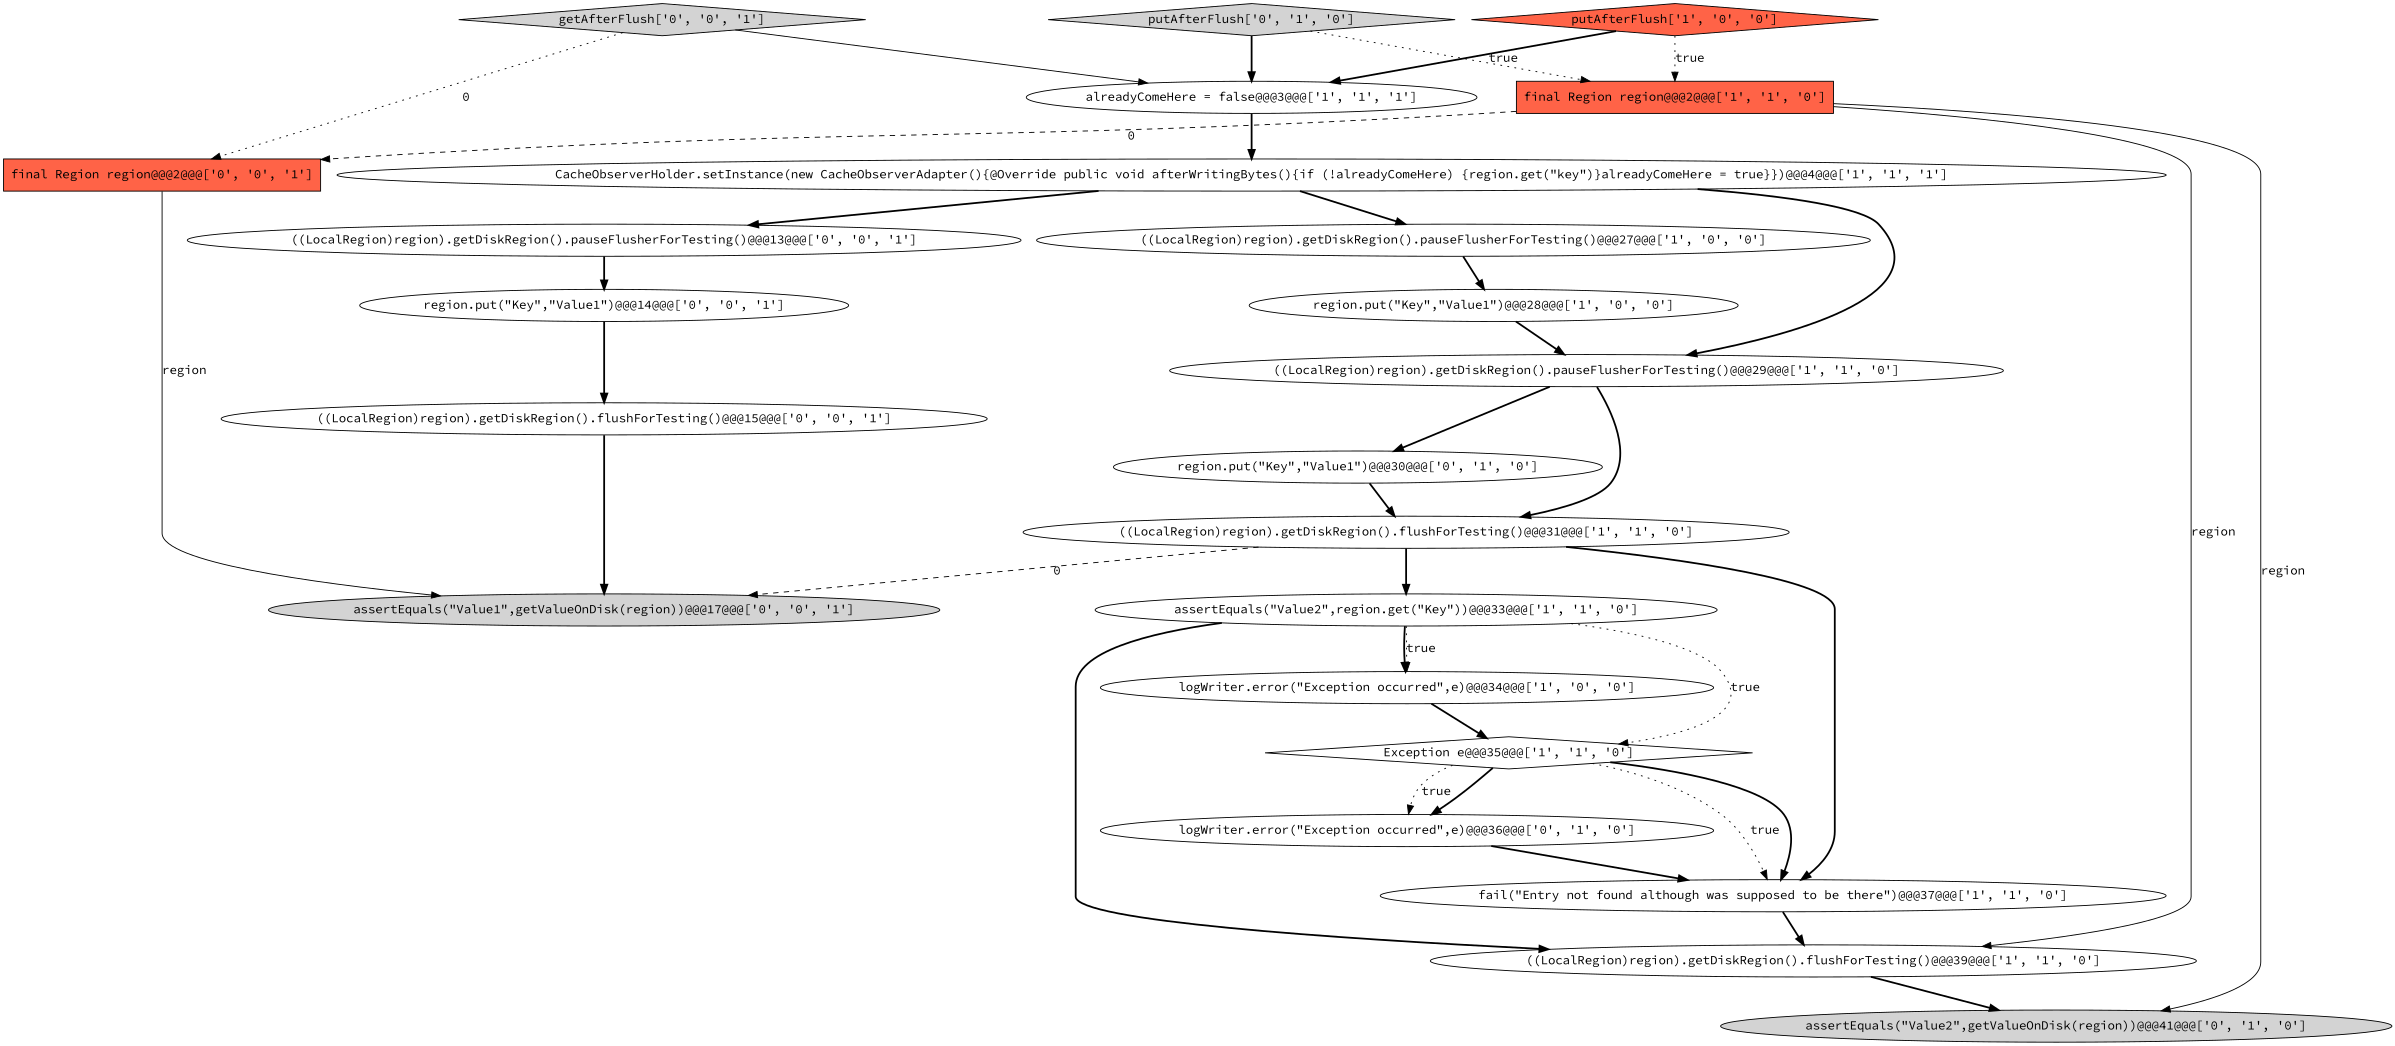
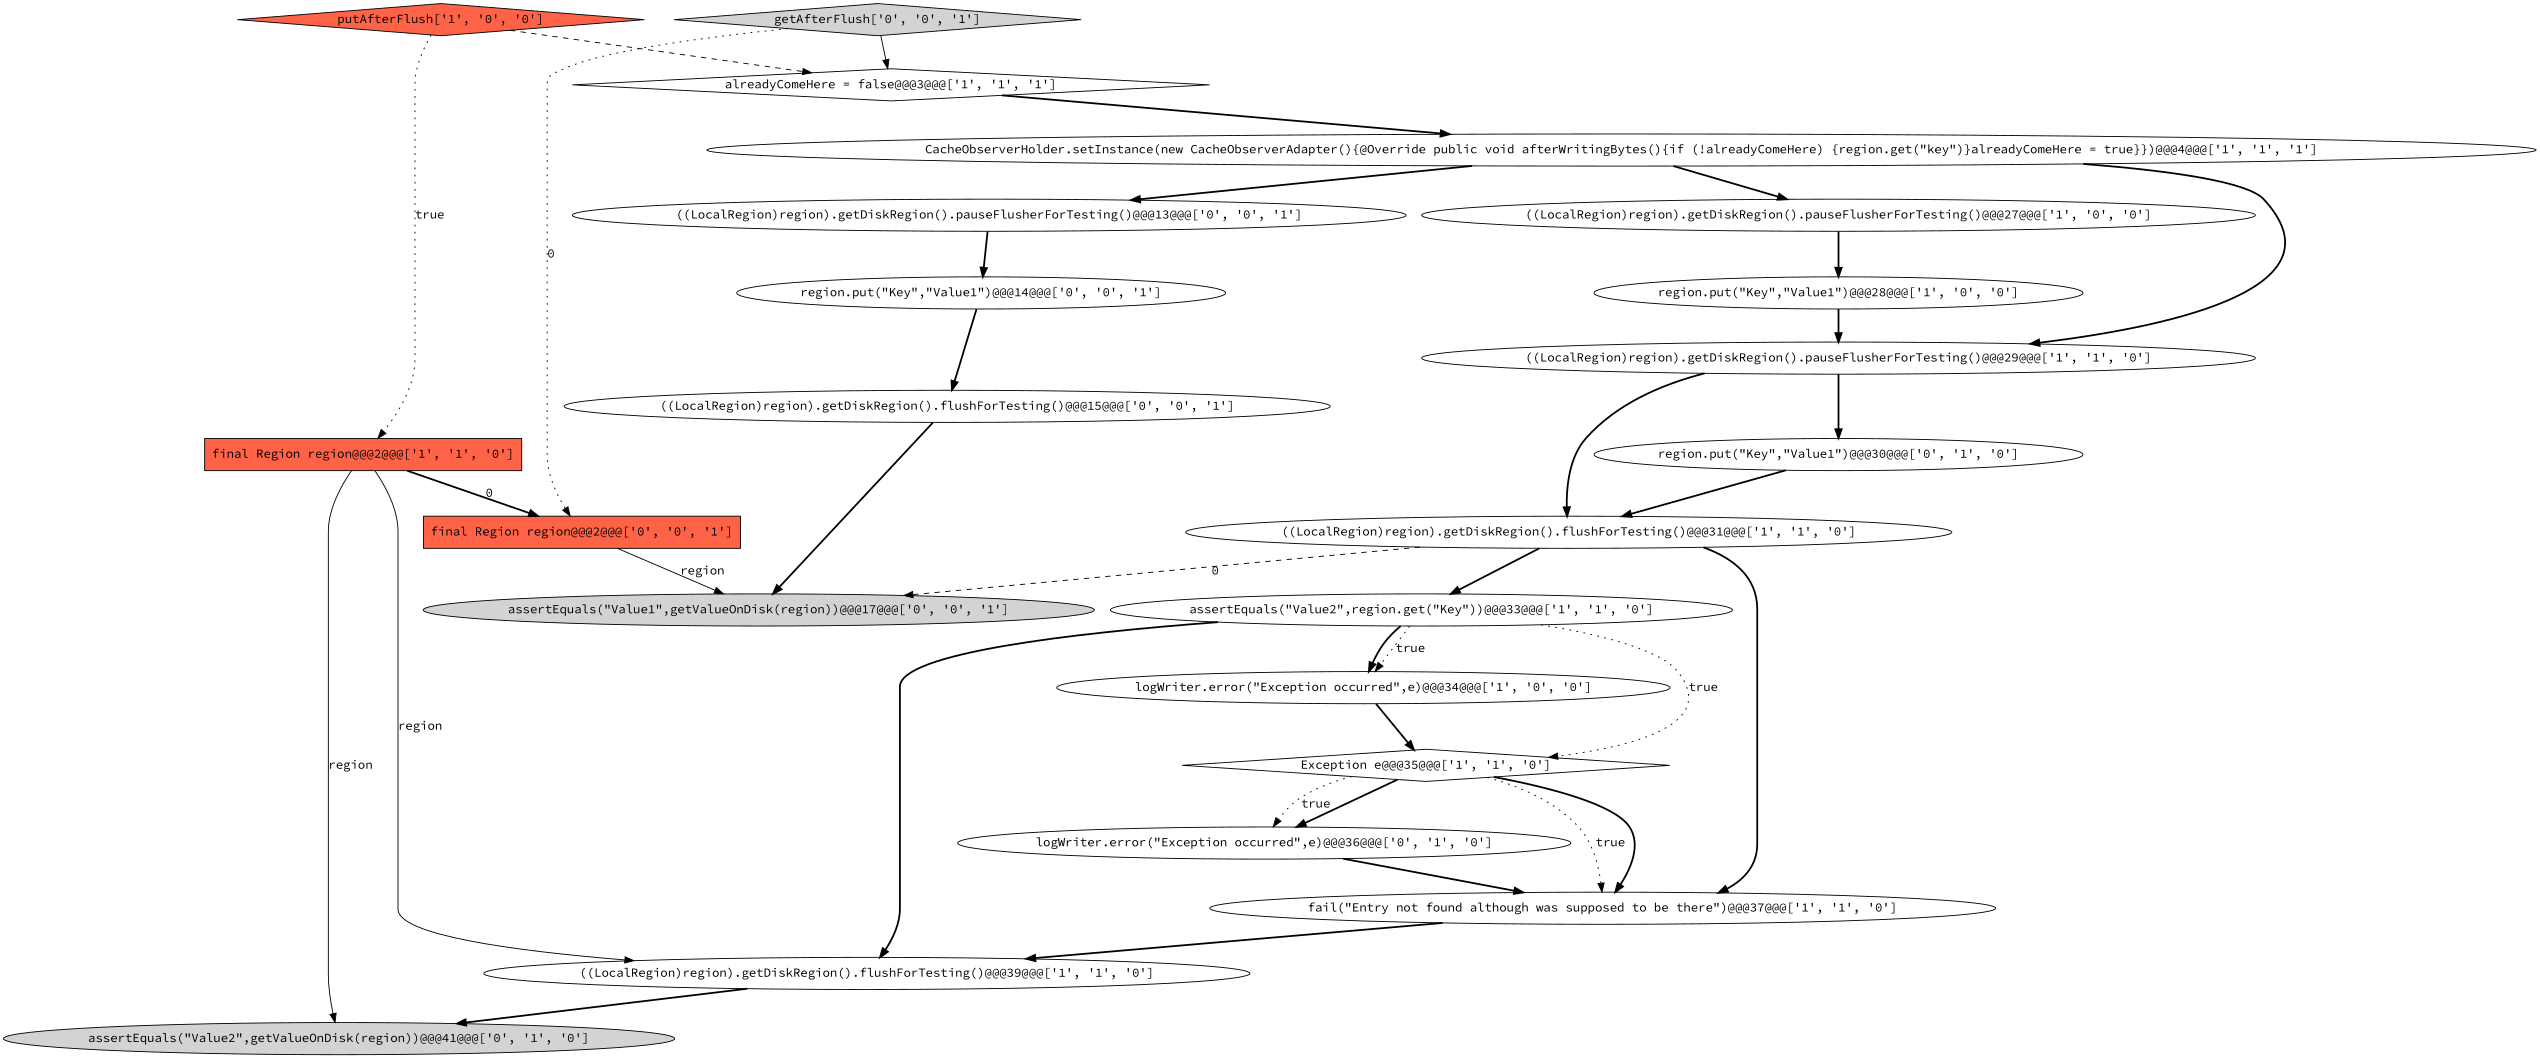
  digraph {
    fontname="Source Code Pro"
    node [fillcolor=white fontname="Source Code Pro" shape=ellipse style=filled]
    edge [fontname="Source Code Pro" style=bold]
    n1 [label="region.put(\"Key\",\"Value1\")@@@14@@@['0', '0', '1']"]
    n2 [label="((LocalRegion)region).getDiskRegion().flushForTesting()@@@15@@@['0', '0', '1']"]
    n3 [fillcolor=lightgray label="assertEquals(\"Value1\",getValueOnDisk(region))@@@17@@@['0', '0', '1']"]
    n4 [fillcolor=tomato label="final Region region@@@2@@@['0', '0', '1']" shape=box]
    n5 [label="fail(\"Entry not found although was supposed to be there\")@@@37@@@['1', '1', '0']"]
    n6 [label="((LocalRegion)region).getDiskRegion().flushForTesting()@@@39@@@['1', '1', '0']"]
    n7 [fillcolor=lightgray label="assertEquals(\"Value2\",getValueOnDisk(region))@@@41@@@['0', '1', '0']"]
    n8 [fillcolor=tomato label="final Region region@@@2@@@['1', '1', '0']" shape=box]
    n9 [label="((LocalRegion)region).getDiskRegion().pauseFlusherForTesting()@@@29@@@['1', '1', '0']"]
    n10 [label="((LocalRegion)region).getDiskRegion().flushForTesting()@@@31@@@['1', '1', '0']"]
    n11 [label="region.put(\"Key\",\"Value1\")@@@30@@@['0', '1', '0']"]
    n12 [label="assertEquals(\"Value2\",region.get(\"Key\"))@@@33@@@['1', '1', '0']"]
    n13 [fillcolor=lightgray label="getAfterFlush['0', '0', '1']" shape=diamond]
-   n14 [label="alreadyComeHere = false@@@3@@@['1', '1', '1']"]
+   n14 [label="alreadyComeHere = false@@@3@@@['1', '1', '1']" shape=diamond]
    n15 [label="CacheObserverHolder.setInstance(new CacheObserverAdapter(){@Override public void afterWritingBytes(){if (!alreadyComeHere) {region.get(\"key\")}alreadyComeHere = true}})@@@4@@@['1', '1', '1']"]
    n16 [label="Exception e@@@35@@@['1', '1', '0']" shape=diamond]
    n17 [label="logWriter.error(\"Exception occurred\",e)@@@36@@@['0', '1', '0']"]
    n18 [label="((LocalRegion)region).getDiskRegion().pauseFlusherForTesting()@@@27@@@['1', '0', '0']"]
    n19 [label="region.put(\"Key\",\"Value1\")@@@28@@@['1', '0', '0']"]
    n20 [fillcolor=tomato label="putAfterFlush['1', '0', '0']" shape=diamond]
    n21 [label="((LocalRegion)region).getDiskRegion().pauseFlusherForTesting()@@@13@@@['0', '0', '1']"]
-   n22 [fillcolor=lightgray label="putAfterFlush['0', '1', '0']" shape=diamond]
    n23 [label="logWriter.error(\"Exception occurred\",e)@@@34@@@['1', '0', '0']"]
    n1 -> n2
    n2 -> n3
    n4 -> n3 [label=region style=solid]
    n5 -> n6
    n6 -> n7
-   n8 -> n4 [label=0 style=dashed]
+   n8 -> n4 [label=0]
    n8 -> n6 [label=region style=solid]
    n8 -> n7 [label=region style=solid]
    n9 -> n10
    n9 -> n11
    n10 -> n3 [label=0 style=dashed]
    n10 -> n5
    n10 -> n12
    n11 -> n10
    n12 -> n6
    n12 -> n16 [label=true style=dotted]
    n12 -> n23 [label=true style=dotted]
    n12 -> n23
    n13 -> n4 [label=0 style=dotted]
    n13 -> n14 [style=solid]
    n14 -> n15
    n15 -> n9
    n15 -> n18
    n15 -> n21
    n16 -> n5 [label=true style=dotted]
    n16 -> n5
    n16 -> n17
    n16 -> n17 [label=true style=dotted]
    n17 -> n5
    n18 -> n19
    n19 -> n9
    n20 -> n8 [label=true style=dotted]
-   n20 -> n14
+   n20 -> n14 [style=dashed]
    n21 -> n1
-   n22 -> n8 [label=true style=dotted]
-   n22 -> n14
    n23 -> n16
  }
